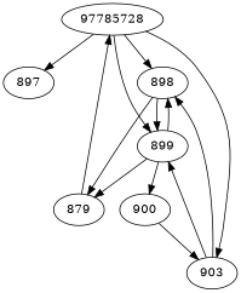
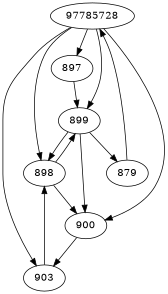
  strict digraph {
    97785728
    897
    898
    899
    900
    n6 [label=903]
    879
    97785728 -> 897
    97785728 -> 898
    97785728 -> 899
+   97785728 -> 900
    97785728 -> n6
-   n6 -> 899
+   897 -> 899
    898 -> 899
-   898 -> 879
+   898 -> 900
    899 -> 898
    899 -> 900
    899 -> 879
    900 -> n6
    n6 -> 898
    879 -> 97785728
  }
